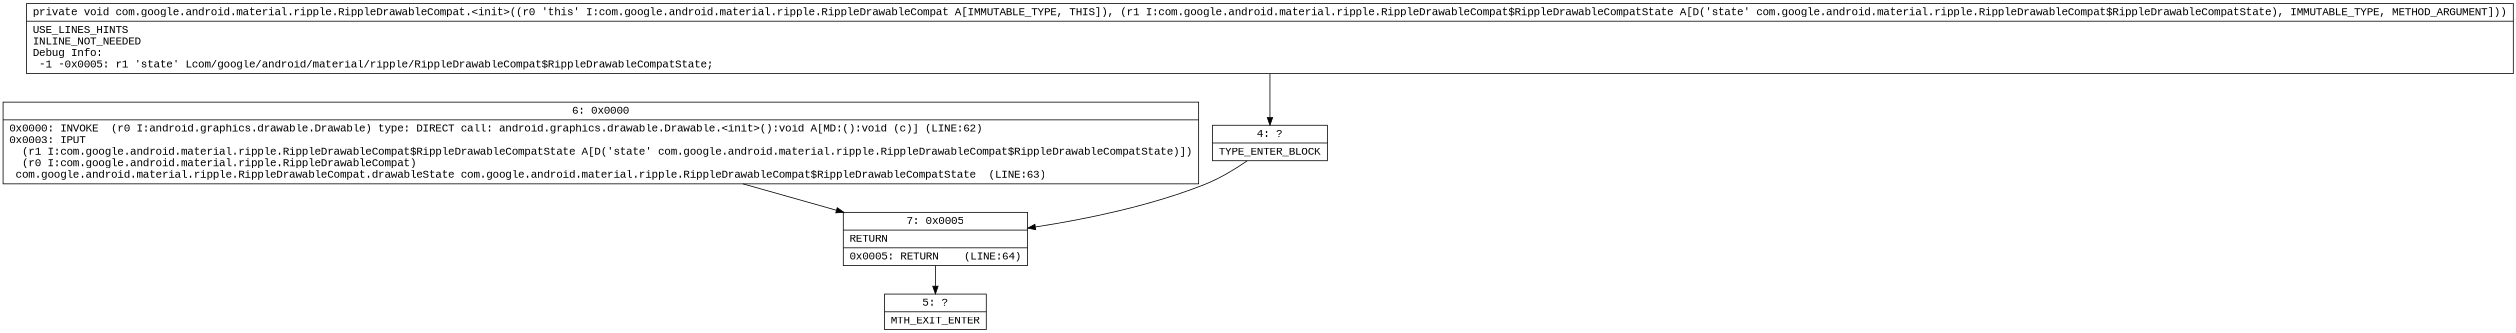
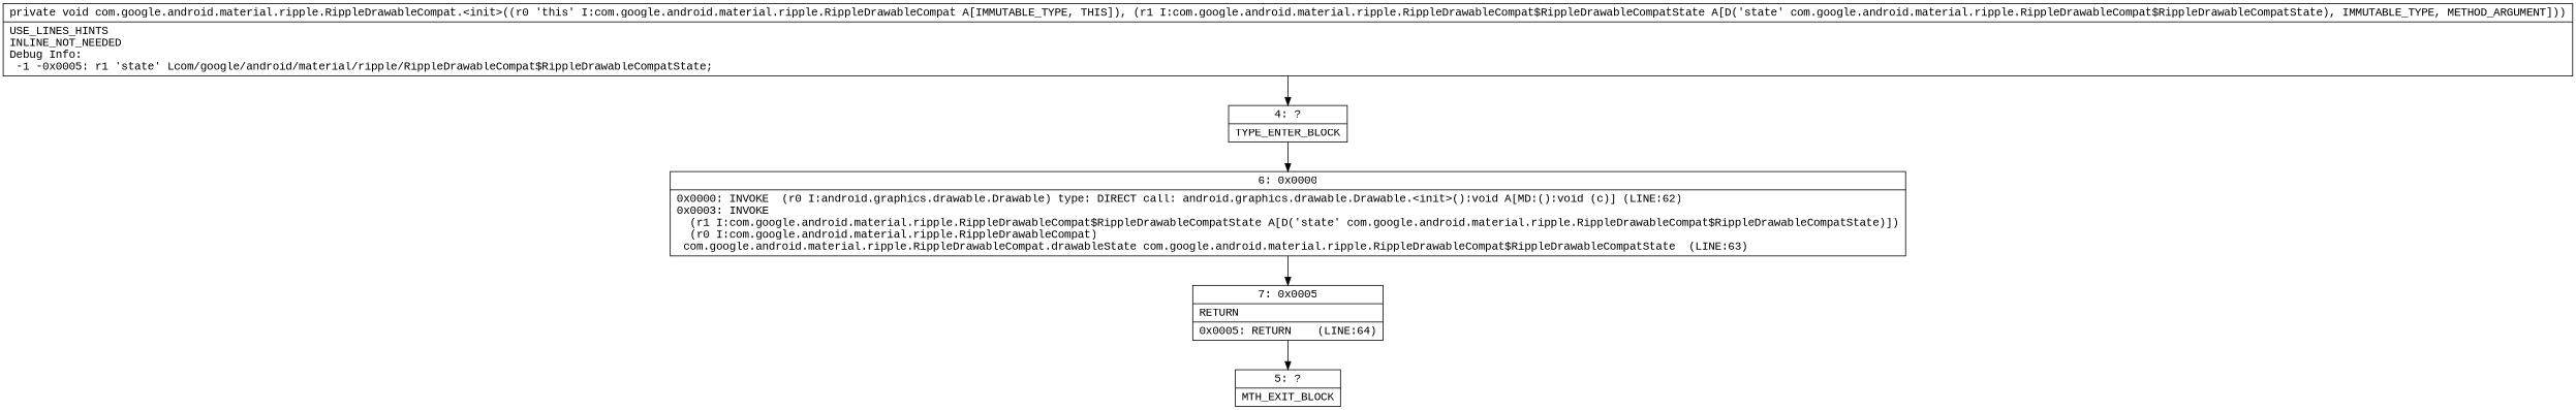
  digraph {
    fontname="Liberation Mono"
    node [fontname="Liberation Mono" shape=record]
    edge [fontname="Liberation Mono"]
    n1 [label="{4\:\ ?|TYPE_ENTER_BLOCK\l}"]
-   n2 [label="{6\:\ 0x0000|0x0000: INVOKE  (r0 I:android.graphics.drawable.Drawable) type: DIRECT call: android.graphics.drawable.Drawable.\<init\>():void A[MD:():void (c)] (LINE:62)\l0x0003: IPUT  \l  (r1 I:com.google.android.material.ripple.RippleDrawableCompat$RippleDrawableCompatState A[D('state' com.google.android.material.ripple.RippleDrawableCompat$RippleDrawableCompatState)])\l  (r0 I:com.google.android.material.ripple.RippleDrawableCompat)\l com.google.android.material.ripple.RippleDrawableCompat.drawableState com.google.android.material.ripple.RippleDrawableCompat$RippleDrawableCompatState  (LINE:63)\l}"]
+   n2 [label="{6\:\ 0x0000|0x0000: INVOKE  (r0 I:android.graphics.drawable.Drawable) type: DIRECT call: android.graphics.drawable.Drawable.\<init\>():void A[MD:():void (c)] (LINE:62)\l0x0003: INVOKE  \l  (r1 I:com.google.android.material.ripple.RippleDrawableCompat$RippleDrawableCompatState A[D('state' com.google.android.material.ripple.RippleDrawableCompat$RippleDrawableCompatState)])\l  (r0 I:com.google.android.material.ripple.RippleDrawableCompat)\l com.google.android.material.ripple.RippleDrawableCompat.drawableState com.google.android.material.ripple.RippleDrawableCompat$RippleDrawableCompatState  (LINE:63)\l}"]
    n3 [label="{7\:\ 0x0005|RETURN\l|0x0005: RETURN    (LINE:64)\l}"]
-   n4 [label="{5\:\ ?|MTH_EXIT_ENTER\l}"]
+   n4 [label="{5\:\ ?|MTH_EXIT_BLOCK\l}"]
    n5 [label="{private void com.google.android.material.ripple.RippleDrawableCompat.\<init\>((r0 'this' I:com.google.android.material.ripple.RippleDrawableCompat A[IMMUTABLE_TYPE, THIS]), (r1 I:com.google.android.material.ripple.RippleDrawableCompat$RippleDrawableCompatState A[D('state' com.google.android.material.ripple.RippleDrawableCompat$RippleDrawableCompatState), IMMUTABLE_TYPE, METHOD_ARGUMENT]))  | USE_LINES_HINTS\lINLINE_NOT_NEEDED\lDebug Info:\l  \-1 \-0x0005: r1 'state' Lcom\/google\/android\/material\/ripple\/RippleDrawableCompat$RippleDrawableCompatState;\l}"]
-   n1 -> n3
+   n1 -> n2
    n2 -> n3
    n3 -> n4
    n5 -> n1
  }
